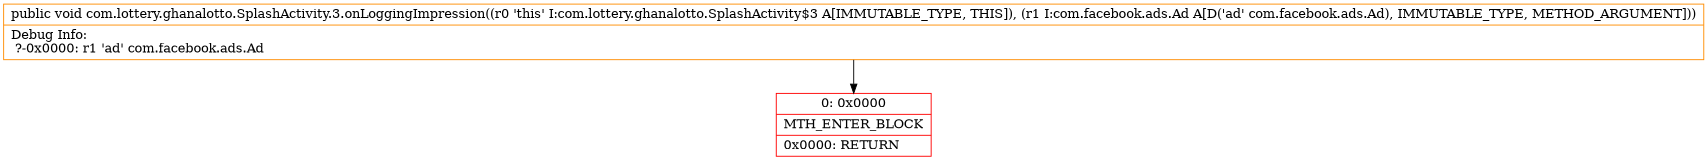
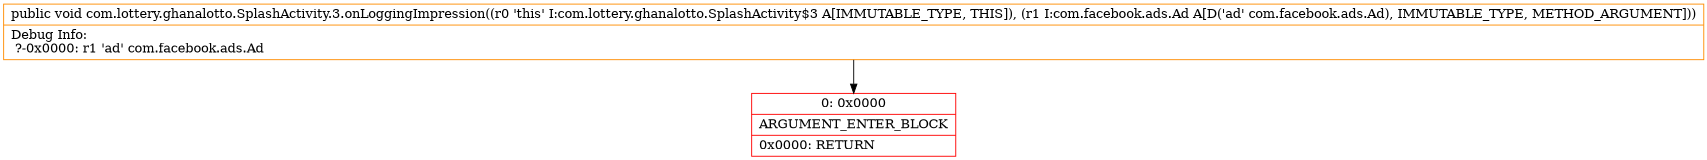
  digraph {
    node [shape=record]
-   n1 [label="{0\:\ 0x0000|MTH_ENTER_BLOCK\l|0x0000: RETURN   \l}" color=red]
+   n1 [label="{0\:\ 0x0000|ARGUMENT_ENTER_BLOCK\l|0x0000: RETURN   \l}" color=red]
    n2 [label="{public void com.lottery.ghanalotto.SplashActivity.3.onLoggingImpression((r0 'this' I:com.lottery.ghanalotto.SplashActivity$3 A[IMMUTABLE_TYPE, THIS]), (r1 I:com.facebook.ads.Ad A[D('ad' com.facebook.ads.Ad), IMMUTABLE_TYPE, METHOD_ARGUMENT]))  | Debug Info:\l  ?\-0x0000: r1 'ad' com.facebook.ads.Ad\l}" color=darkorange]
    n2 -> n1
  }
